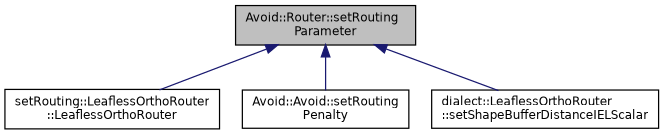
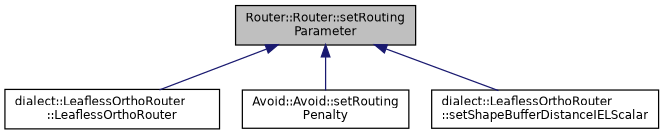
  digraph {
    rankdir=TB
    node [color=black fillcolor=white fontname=Helvetica fontsize=10 shape=record style=filled]
    edge [color=midnightblue dir=back fontname=Helvetica fontsize=10 labelfontname=Helvetica labelfontsize=10 style=solid]
-   n1 [fillcolor=grey75 fontcolor=black height=0.2 label="Avoid::Router::setRouting\lParameter" width=0.4]
-   n2 [height=0.2 label="setRouting::LeaflessOrthoRouter\l::LeaflessOrthoRouter" width=0.4]
+   n1 [fillcolor=grey75 fontcolor=black height=0.2 label="Router::Router::setRouting\lParameter" width=0.4]
+   n2 [height=0.2 label="dialect::LeaflessOrthoRouter\l::LeaflessOrthoRouter" width=0.4]
    n3 [height=0.2 label="Avoid::Avoid::setRouting\lPenalty" width=0.4]
    n4 [height=0.2 label="dialect::LeaflessOrthoRouter\l::setShapeBufferDistanceIELScalar" width=0.4]
    n1 -> n2
    n1 -> n3
    n1 -> n4
  }
